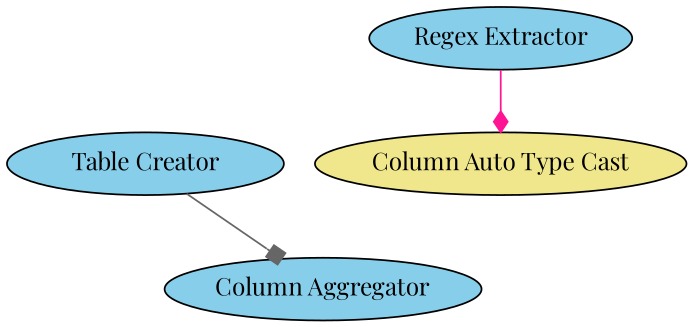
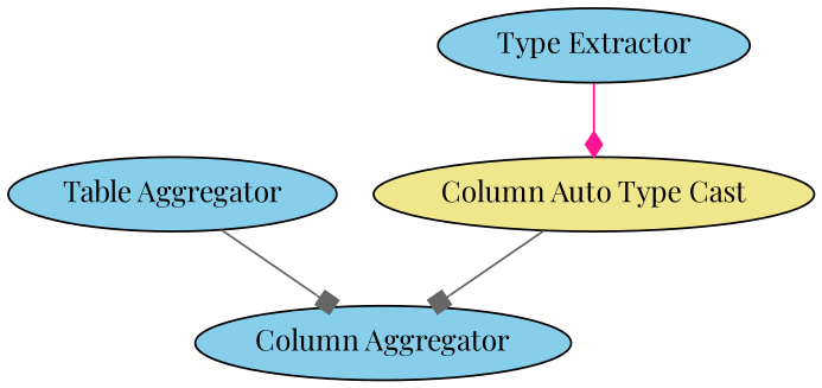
  digraph {
    fontname="Playfair Display"
    rankdir=TB
    node [fillcolor=skyblue fontname="Playfair Display" style=filled]
    edge [arrowhead=box color=gray40 fontname="Playfair Display"]
    n1 [fillcolor=khaki label="Column Auto Type Cast"]
    n2 [label="Column Aggregator"]
-   n3 [label="Table Creator"]
-   n4 [label="Regex Extractor"]
+   n3 [label="Table Aggregator"]
+   n4 [label="Type Extractor"]
+   n1 -> n2
    n3 -> n2
    n4 -> n1 [arrowhead=diamond color=deeppink]
  }
